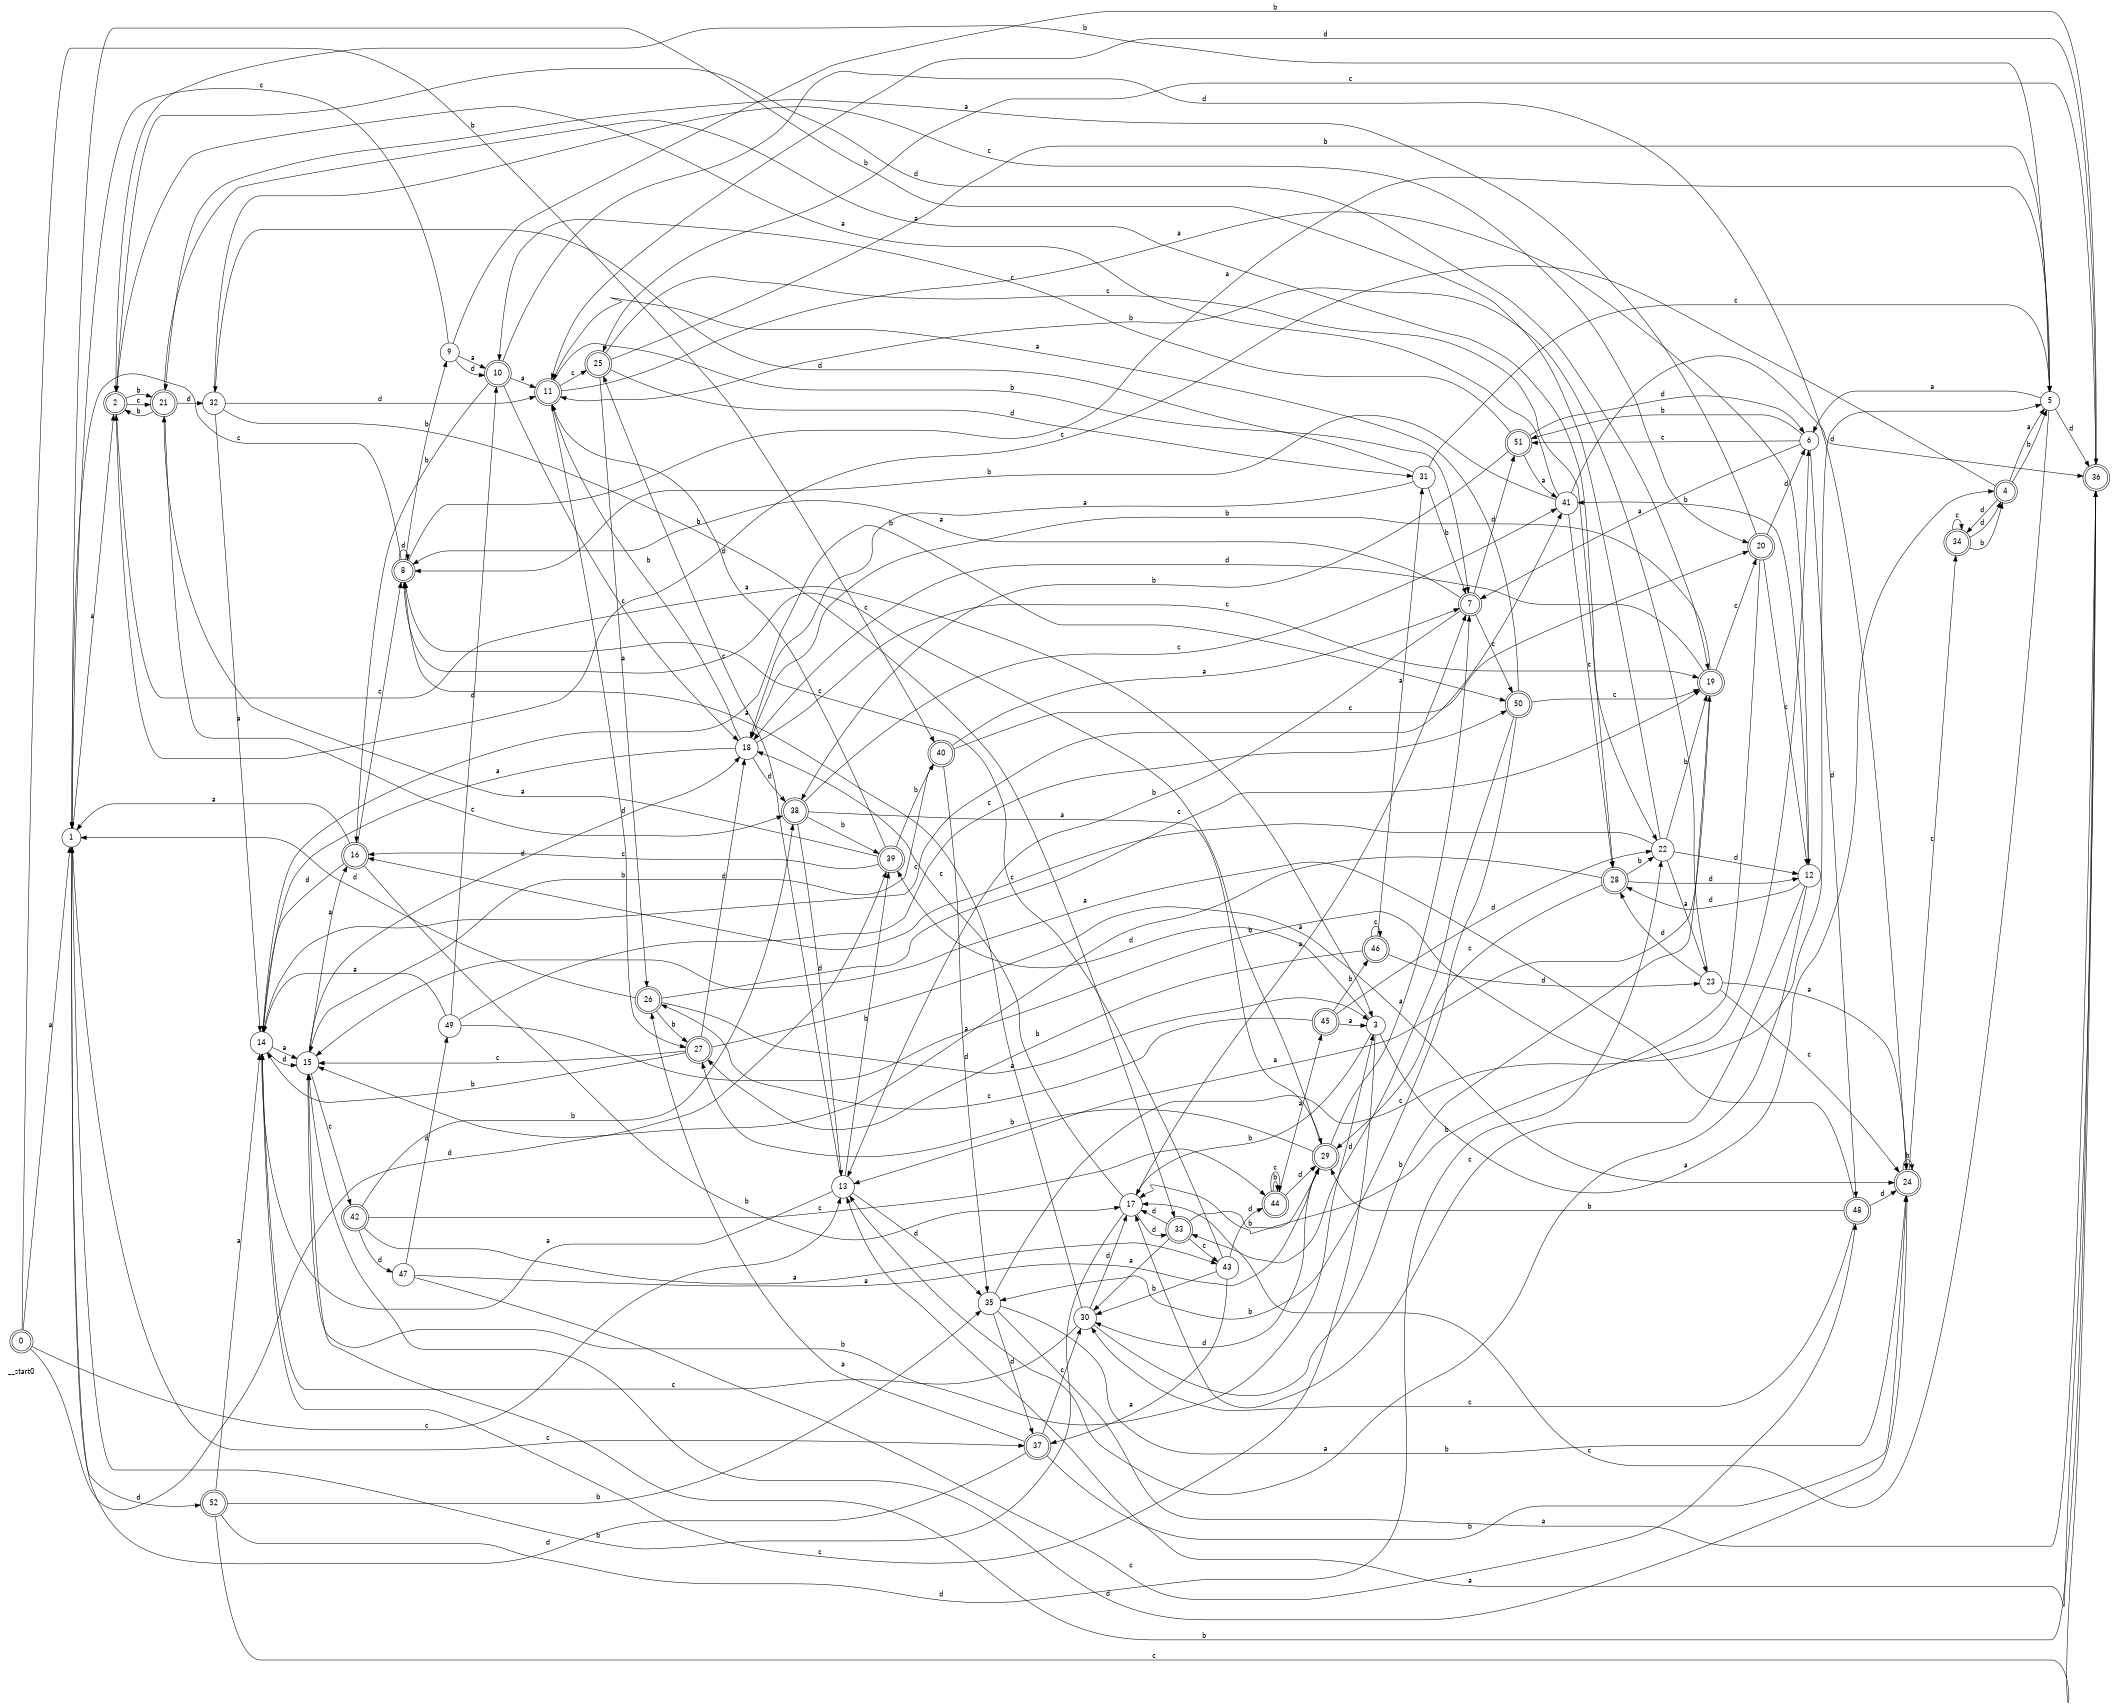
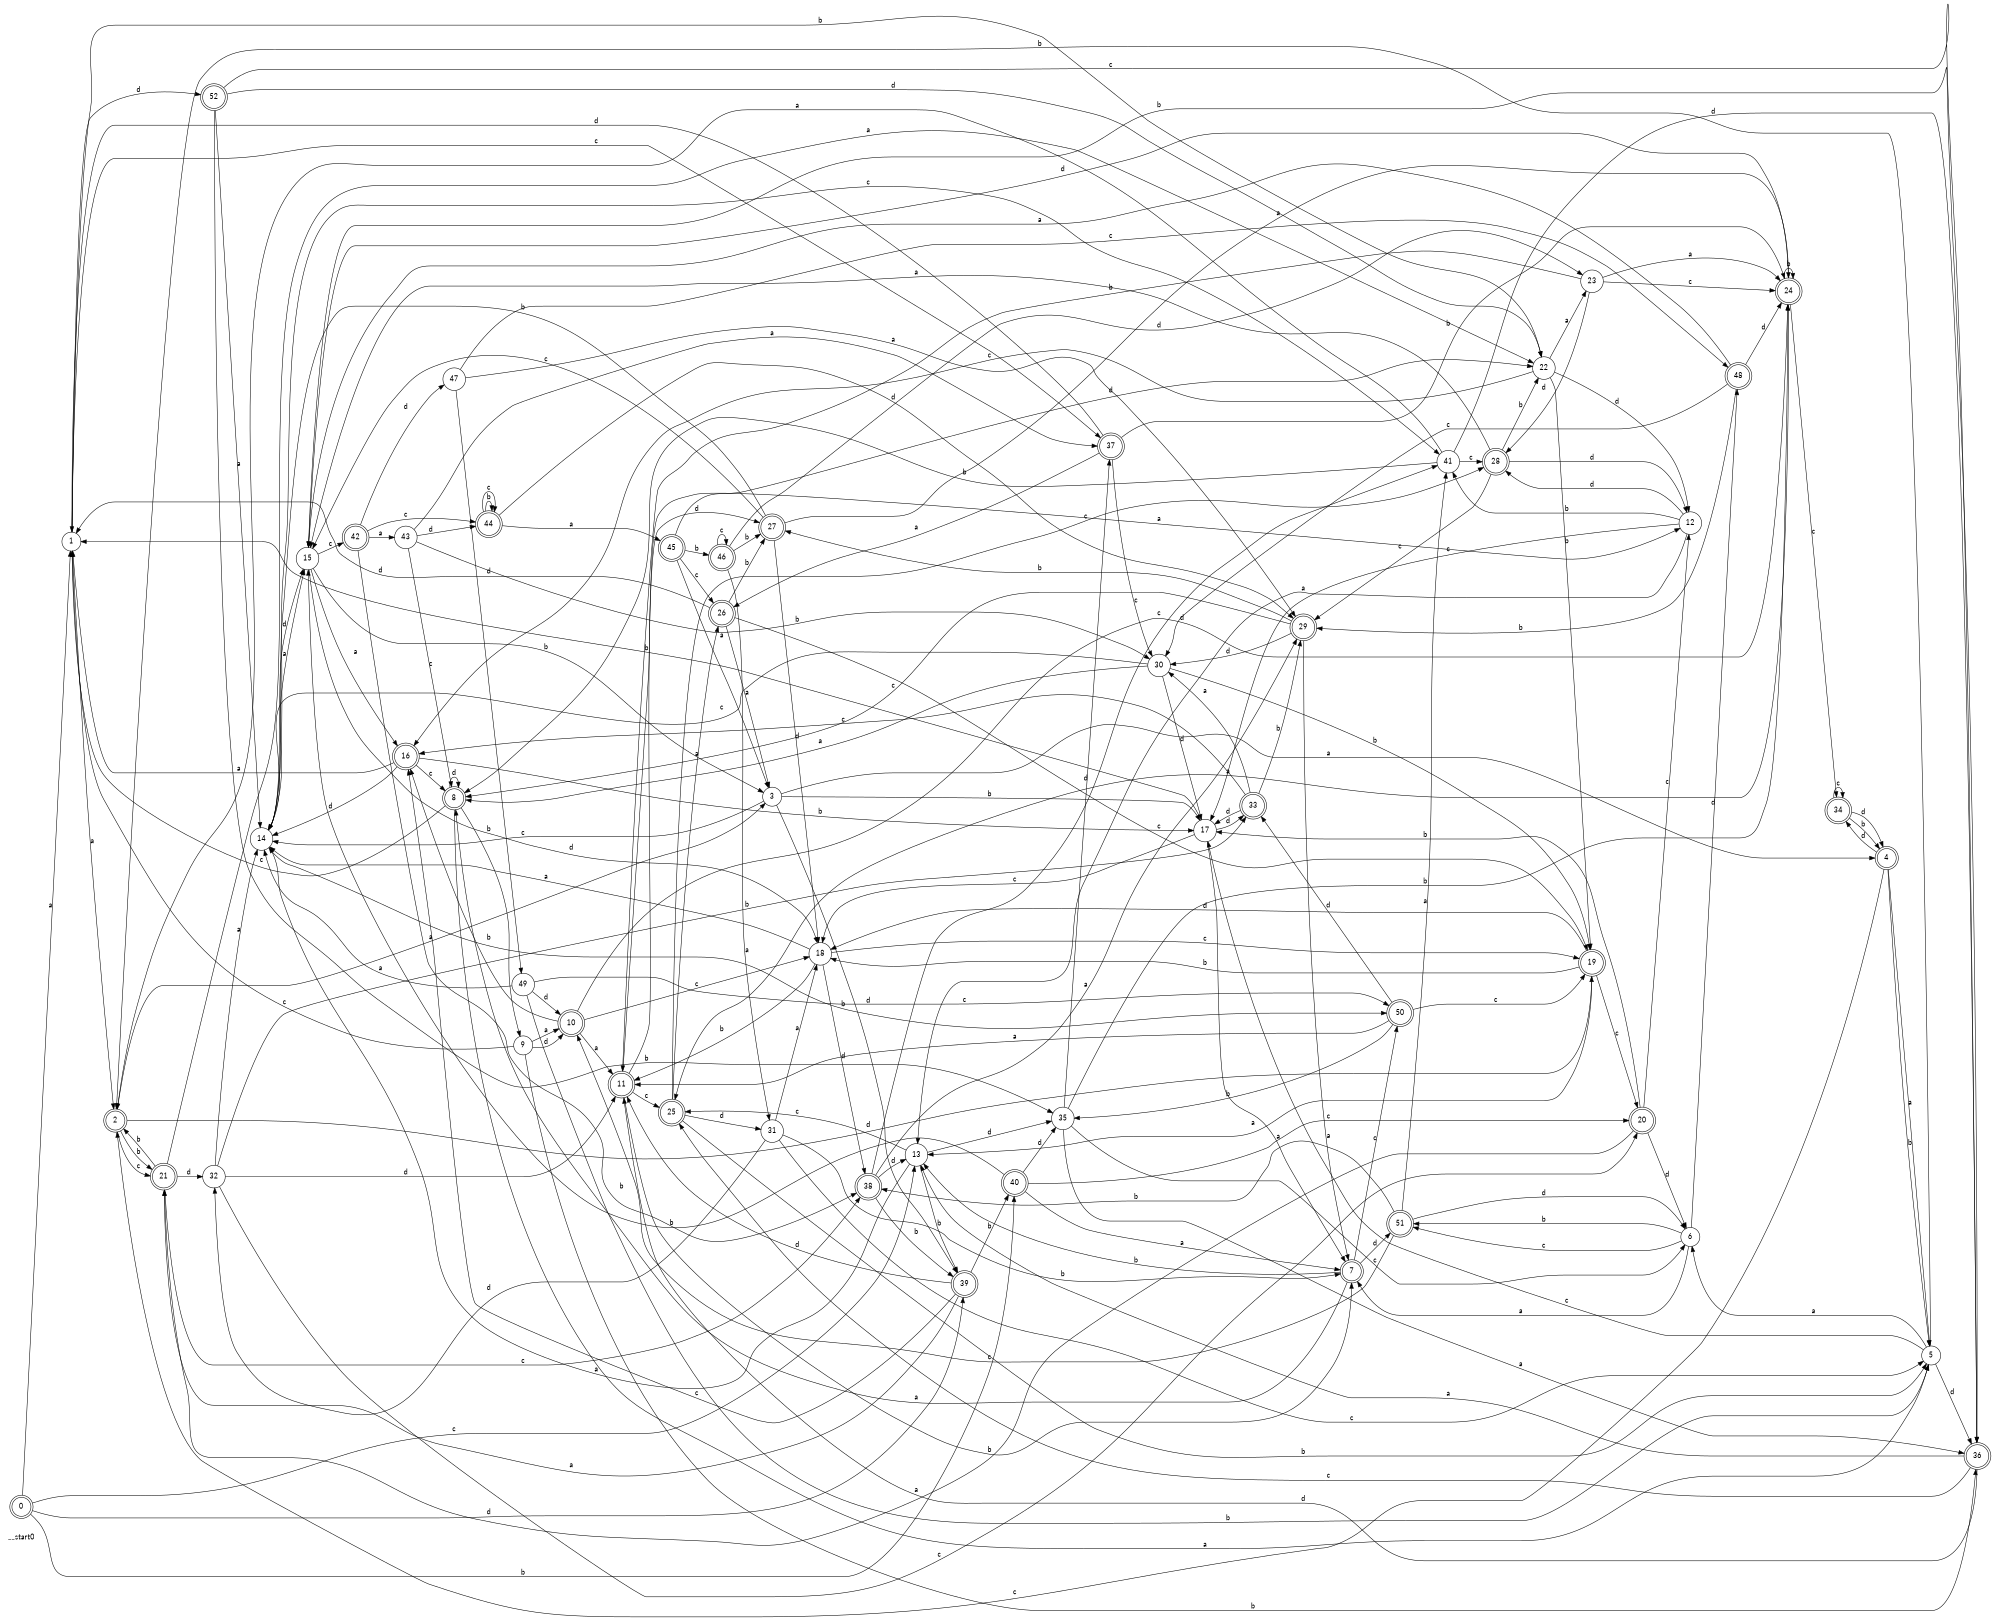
  digraph {
    fontname=Lato
    rankdir=LR
    node [fontname=Lato shape=doublecircle color=black fillcolor=white style="rounded,filled"]
    edge [fontname=Lato]
    __start0 [shape=none color="" fillcolor="" style=""]
    n2 [label=0]
    n3 [label=1 shape=circle style=filled]
    n4 [label=13 shape=circle style=filled]
    n5 [label=39]
    n6 [label=40]
    n7 [label=2]
    n8 [label=22 shape=circle style=filled]
    n9 [label=37]
    n10 [label=52]
    n11 [label=14 shape=circle style=filled]
    n12 [label=25]
    n13 [label=35 shape=circle style=filled]
    n14 [label=21]
    n15 [label=11]
    n16 [label=16]
    n17 [label=7]
    n18 [label=15 shape=circle style=filled]
    n19 [label=20]
    n20 [label=3 shape=circle style=filled]
    n21 [label=19]
    n22 [label=12 shape=circle style=filled]
    n23 [label=23 shape=circle style=filled]
    n24 [label=24]
    n25 [label=26]
    n26 [label=30 shape=circle style=filled]
    n27 [label=36]
    n28 [label=4]
    n29 [label=17 shape=circle style=filled]
    n30 [label=18 shape=circle style=filled]
    n31 [label=38]
    n32 [label=32 shape=circle style=filled]
    n33 [label=5 shape=circle style=filled]
    n34 [label=34]
    n35 [label=50]
    n36 [label=41 shape=circle style=filled]
    n37 [label=33]
    n38 [label=6 shape=circle style=filled]
    n39 [label=48]
    n40 [label=51]
    n41 [label=8]
    n42 [label=29]
    n43 [label=10]
    n44 [label=9 shape=circle style=filled]
    n45 [label=27]
    n46 [label=28]
    n47 [label=31 shape=circle style=filled]
    n48 [label=42]
    n49 [label=43 shape=circle style=filled]
    n50 [label=44]
    n51 [label=47 shape=circle style=filled]
    n52 [label=45]
    n53 [label=49 shape=circle style=filled]
    n54 [label=46]
    n2 -> n3 [label=a]
    n2 -> n4 [label=c]
    n2 -> n5 [label=d]
    n2 -> n6 [label=b]
    n3 -> n7 [label=a]
-   n8 -> n3 [label=b]
+   n3 -> n8 [label=b]
    n3 -> n9 [label=c]
    n3 -> n10 [label=d]
    n4 -> n5 [label=b]
    n4 -> n11 [label=a]
    n4 -> n12 [label=c]
    n4 -> n13 [label=d]
    n5 -> n6 [label=b]
    n5 -> n14 [label=a]
    n5 -> n15 [label=d]
    n5 -> n16 [label=c]
    n6 -> n13 [label=d]
    n6 -> n17 [label=a]
    n6 -> n18 [label=b]
    n6 -> n19 [label=c]
    n7 -> n14 [label=b]
    n7 -> n14 [label=c]
    n7 -> n20 [label=a]
    n7 -> n21 [label=d]
    n8 -> n16 [label=c]
    n8 -> n21 [label=b]
    n8 -> n22 [label=d]
    n8 -> n23 [label=a]
    n9 -> n3 [label=d]
    n9 -> n24 [label=b]
    n9 -> n25 [label=a]
    n9 -> n26 [label=c]
    n10 -> n8 [label=d]
    n10 -> n11 [label=a]
    n10 -> n13 [label=b]
    n10 -> n27 [label=c]
    n11 -> n18 [label=a]
    n11 -> n18 [label=d]
    n11 -> n35 [label=b]
    n11 -> n36 [label=c]
    n12 -> n25 [label=a]
    n12 -> n33 [label=b]
    n12 -> n46 [label=c]
    n12 -> n47 [label=d]
    n13 -> n9 [label=d]
    n13 -> n24 [label=b]
    n13 -> n27 [label=a]
    n13 -> n38 [label=c]
    n14 -> n7 [label=b]
    n14 -> n8 [label=a]
    n14 -> n31 [label=c]
    n14 -> n32 [label=d]
    n15 -> n12 [label=c]
    n15 -> n17 [label=b]
    n15 -> n22 [label=a]
    n15 -> n45 [label=d]
    n16 -> n3 [label=a]
    n16 -> n11 [label=d]
    n16 -> n29 [label=b]
    n16 -> n41 [label=c]
    n17 -> n4 [label=b]
    n17 -> n35 [label=c]
    n17 -> n40 [label=d]
    n17 -> n41 [label=a]
    n18 -> n16 [label=a]
    n18 -> n20 [label=b]
    n18 -> n30 [label=d]
    n18 -> n48 [label=c]
    n19 -> n14 [label=a]
    n19 -> n22 [label=c]
    n19 -> n29 [label=b]
    n19 -> n38 [label=d]
    n20 -> n5 [label=d]
    n20 -> n11 [label=c]
    n20 -> n28 [label=a]
    n20 -> n29 [label=b]
    n21 -> n4 [label=a]
    n21 -> n19 [label=c]
    n21 -> n30 [label=b]
    n21 -> n30 [label=d]
    n22 -> n4 [label=a]
    n22 -> n29 [label=c]
    n22 -> n36 [label=b]
    n22 -> n46 [label=d]
    n23 -> n15 [label=b]
    n23 -> n24 [label=a]
    n23 -> n24 [label=c]
    n23 -> n46 [label=d]
+   n24 -> n12 [label=a]
    n24 -> n18 [label=d]
    n24 -> n24 [label=b]
    n24 -> n34 [label=c]
    n25 -> n3 [label=d]
    n25 -> n20 [label=a]
    n25 -> n21 [label=c]
    n25 -> n45 [label=b]
    n26 -> n11 [label=c]
    n26 -> n21 [label=b]
    n26 -> n29 [label=d]
    n26 -> n41 [label=a]
    n27 -> n4 [label=a]
    n27 -> n12 [label=c]
    n27 -> n15 [label=d]
    n27 -> n18 [label=b]
    n28 -> n7 [label=c]
    n28 -> n33 [label=a]
    n28 -> n33 [label=b]
    n28 -> n34 [label=d]
    n29 -> n3 [label=b]
    n29 -> n17 [label=a]
    n29 -> n30 [label=c]
    n29 -> n37 [label=d]
    n30 -> n11 [label=a]
    n30 -> n15 [label=b]
    n30 -> n21 [label=c]
    n30 -> n31 [label=d]
    n31 -> n4 [label=d]
    n31 -> n5 [label=b]
    n31 -> n36 [label=c]
    n31 -> n42 [label=a]
    n32 -> n11 [label=a]
    n32 -> n15 [label=d]
    n32 -> n19 [label=c]
    n32 -> n37 [label=b]
    n33 -> n7 [label=b]
    n33 -> n27 [label=d]
    n33 -> n29 [label=c]
    n33 -> n38 [label=a]
    n34 -> n28 [label=b]
    n34 -> n28 [label=d]
    n34 -> n34 [label=c]
    n35 -> n13 [label=b]
    n35 -> n15 [label=a]
    n35 -> n21 [label=c]
    n35 -> n37 [label=d]
    n36 -> n7 [label=a]
    n36 -> n27 [label=d]
    n36 -> n41 [label=b]
    n36 -> n46 [label=c]
-   n37 -> n49 [label=c]
+   n37 -> n16 [label=c]
    n37 -> n26 [label=a]
    n37 -> n29 [label=d]
    n37 -> n42 [label=b]
    n38 -> n17 [label=a]
    n38 -> n39 [label=d]
    n38 -> n40 [label=b]
    n38 -> n40 [label=c]
    n39 -> n18 [label=a]
    n39 -> n24 [label=d]
    n39 -> n26 [label=c]
    n39 -> n42 [label=b]
    n40 -> n31 [label=b]
    n40 -> n36 [label=a]
    n40 -> n38 [label=d]
    n40 -> n43 [label=c]
    n41 -> n3 [label=c]
    n41 -> n33 [label=a]
    n41 -> n41 [label=d]
    n41 -> n44 [label=b]
    n42 -> n17 [label=a]
    n42 -> n26 [label=d]
    n42 -> n41 [label=c]
    n42 -> n45 [label=b]
    n43 -> n15 [label=a]
    n43 -> n16 [label=b]
    n43 -> n24 [label=d]
    n43 -> n30 [label=c]
    n44 -> n3 [label=c]
    n44 -> n27 [label=b]
    n44 -> n43 [label=a]
    n44 -> n43 [label=d]
    n45 -> n11 [label=b]
    n45 -> n18 [label=c]
    n45 -> n24 [label=a]
    n45 -> n30 [label=d]
    n46 -> n8 [label=b]
    n46 -> n18 [label=a]
    n46 -> n22 [label=d]
    n46 -> n42 [label=c]
    n47 -> n17 [label=b]
    n47 -> n30 [label=a]
    n47 -> n32 [label=d]
    n47 -> n33 [label=c]
    n48 -> n31 [label=b]
    n48 -> n49 [label=a]
    n48 -> n50 [label=c]
    n48 -> n51 [label=d]
    n49 -> n9 [label=a]
    n49 -> n26 [label=b]
    n49 -> n41 [label=c]
    n49 -> n50 [label=d]
    n50 -> n42 [label=d]
    n50 -> n50 [label=b]
    n50 -> n50 [label=c]
    n50 -> n52 [label=a]
    n51 -> n39 [label=c]
    n51 -> n42 [label=a]
    n51 -> n53 [label=d]
    n52 -> n8 [label=d]
    n52 -> n20 [label=a]
    n52 -> n25 [label=c]
    n52 -> n54 [label=b]
    n53 -> n11 [label=a]
    n53 -> n33 [label=b]
    n53 -> n35 [label=c]
    n53 -> n43 [label=d]
    n54 -> n23 [label=d]
    n54 -> n45 [label=b]
    n54 -> n47 [label=a]
    n54 -> n54 [label=c]
  }
